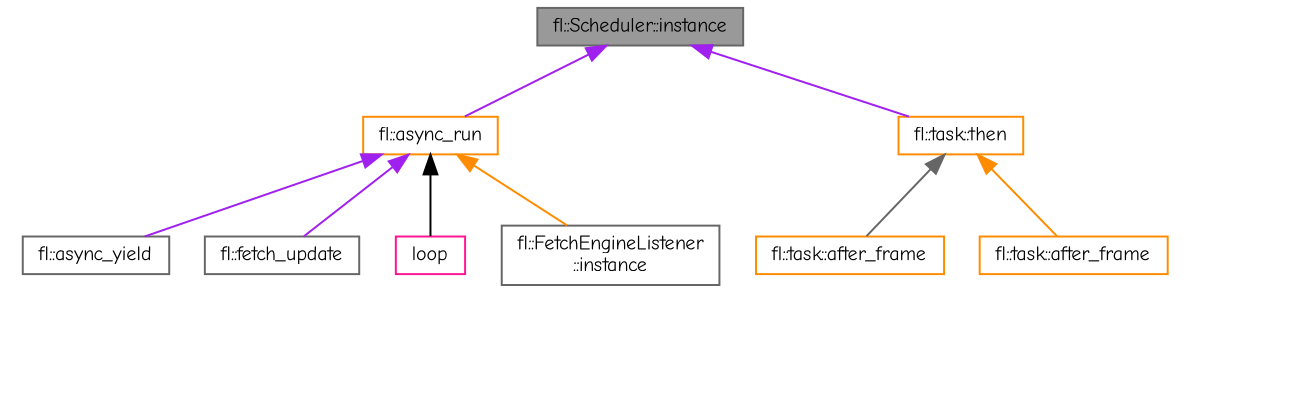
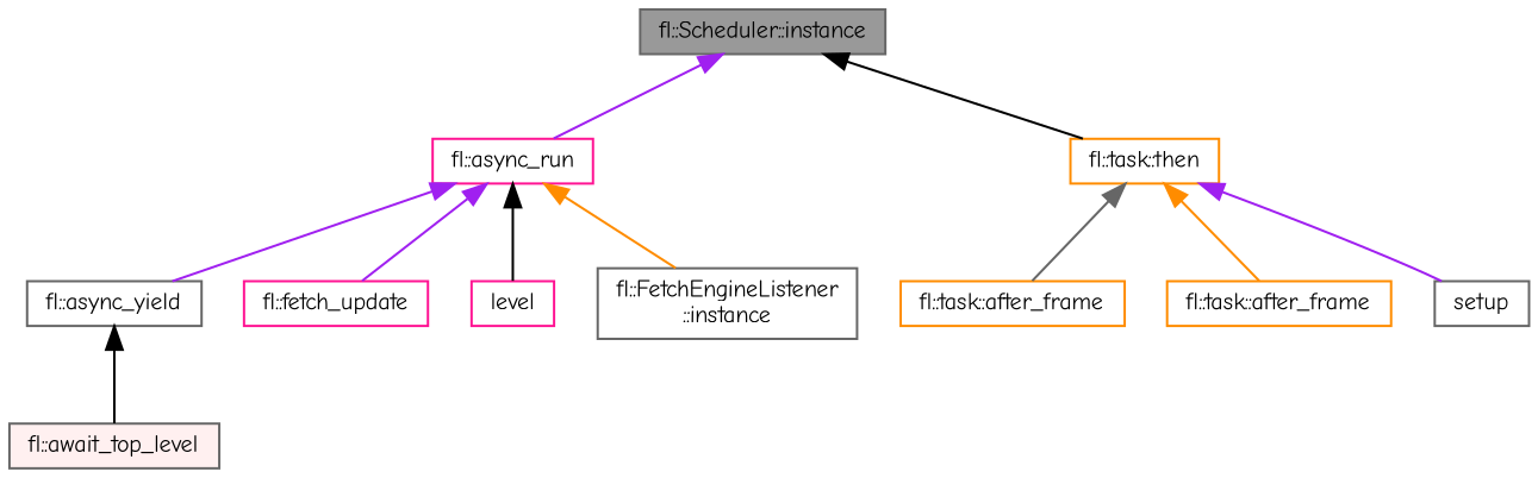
  digraph {
    fontname="Comic Neue"
    rankdir=TB
    node [color=gray40 fillcolor=white fontname="Comic Neue" fontsize=10 shape=box style=filled]
    edge [color=purple dir=back fontname="Comic Neue" fontsize=10 labelfontname=Helvetica labelfontsize=10 style=solid]
    n1 [fillcolor=grey60 fontcolor=black height=0.2 label="fl::Scheduler::instance" width=0.4]
-   n2 [color=darkorange height=0.2 label="fl::async_run" width=0.4]
+   n2 [color=deeppink height=0.2 label="fl::async_run" width=0.4]
    n3 [color=darkorange height=0.2 label="fl::task::then" width=0.4]
    n4 [height=0.2 label="fl::async_yield" width=0.4]
-   n5 [height=0.2 label="fl::fetch_update" width=0.4]
-   n6 [color=deeppink height=0.2 label=loop width=0.4]
+   n5 [color=deeppink height=0.2 label="fl::fetch_update" width=0.4]
+   n6 [color=deeppink height=0.2 label=level width=0.4]
    n7 [height=0.2 label="fl::FetchEngineListener\l::instance" width=0.4]
    n8 [color=darkorange height=0.2 label="fl::task::after_frame" width=0.4]
    n9 [color=darkorange height=0.2 label="fl::task::after_frame" width=0.4]
+   n10 [height=0.2 label=setup width=0.4]
+   n11 [fillcolor="#FFF0F0" height=0.2 label="fl::await_top_level" width=0.4]
    n1 -> n2
-   n1 -> n3
+   n1 -> n3 [color=black]
    n2 -> n4
    n2 -> n5
    n2 -> n6 [color=black]
    n2 -> n7 [color=darkorange]
    n3 -> n8 [color=gray40]
    n3 -> n9 [color=darkorange]
+   n3 -> n10
+   n4 -> n11 [color=black]
  }
